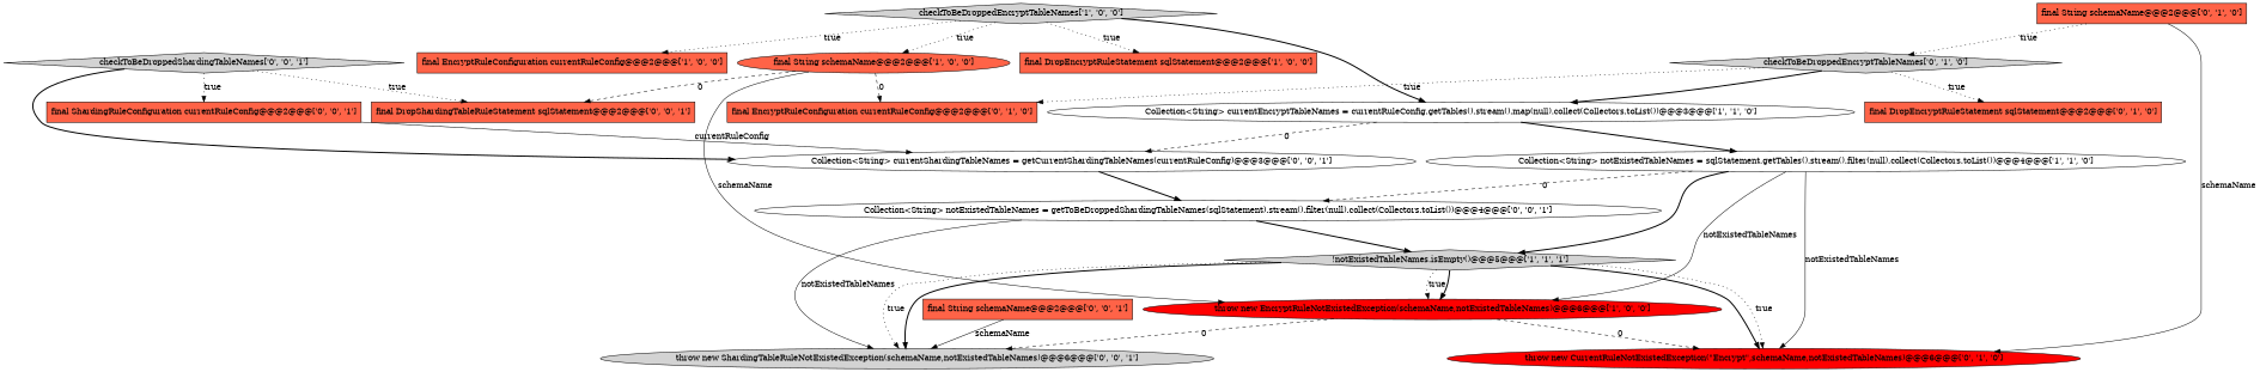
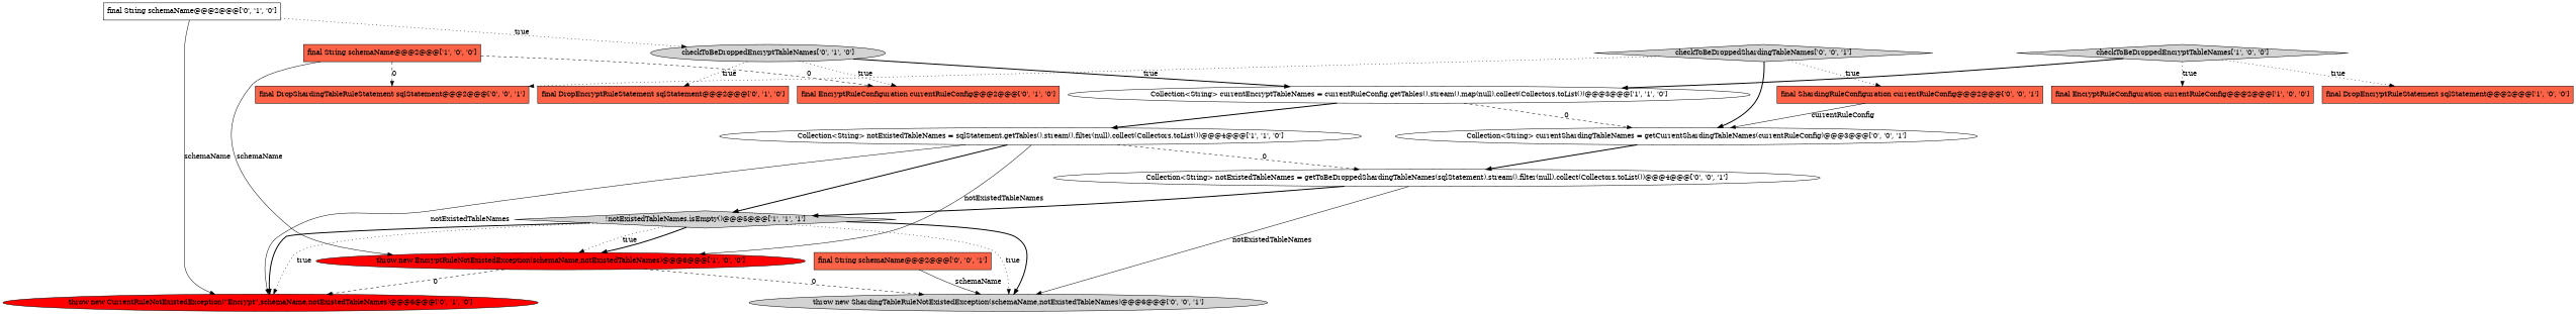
  digraph {
    node [fillcolor=tomato shape=box style=filled]
    edge [style=dotted]
    n1 [fillcolor=lightgray label="throw new ShardingTableRuleNotExistedException(schemaName,notExistedTableNames)@@@6@@@['0', '0', '1']" shape=ellipse]
    n2 [label="final ShardingRuleConfiguration currentRuleConfig@@@2@@@['0', '0', '1']"]
    n3 [fillcolor=white label="Collection<String> currentShardingTableNames = getCurrentShardingTableNames(currentRuleConfig)@@@3@@@['0', '0', '1']" shape=ellipse]
    n4 [fillcolor=white label="Collection<String> notExistedTableNames = getToBeDroppedShardingTableNames(sqlStatement).stream().filter(null).collect(Collectors.toList())@@@4@@@['0', '0', '1']" shape=ellipse]
    n5 [label="final String schemaName@@@2@@@['0', '0', '1']"]
    n6 [fillcolor=lightgray label="!notExistedTableNames.isEmpty()@@@5@@@['1', '1', '1']" shape=diamond]
-   n7 [label="final String schemaName@@@2@@@['0', '1', '0']"]
+   n7 [fillcolor=white label="final String schemaName@@@2@@@['0', '1', '0']"]
    n8 [fillcolor=red label="throw new CurrentRuleNotExistedException(\"Encrypt\",schemaName,notExistedTableNames)@@@6@@@['0', '1', '0']" shape=ellipse]
-   n9 [fillcolor=lightgray label="checkToBeDroppedEncryptTableNames['0', '1', '0']" shape=diamond]
+   n9 [fillcolor=lightgray label="checkToBeDroppedEncryptTableNames['0', '1', '0']" shape=ellipse]
    n10 [fillcolor=white label="Collection<String> notExistedTableNames = sqlStatement.getTables().stream().filter(null).collect(Collectors.toList())@@@4@@@['1', '1', '0']" shape=ellipse]
    n11 [fillcolor=red label="throw new EncryptRuleNotExistedException(schemaName,notExistedTableNames)@@@6@@@['1', '0', '0']" shape=ellipse]
    n12 [label="final DropEncryptRuleStatement sqlStatement@@@2@@@['0', '1', '0']"]
    n13 [fillcolor=lightgray label="checkToBeDroppedShardingTableNames['0', '0', '1']" shape=diamond]
    n14 [label="final DropShardingTableRuleStatement sqlStatement@@@2@@@['0', '0', '1']"]
    n15 [label="final EncryptRuleConfiguration currentRuleConfig@@@2@@@['1', '0', '0']"]
    n16 [label="final EncryptRuleConfiguration currentRuleConfig@@@2@@@['0', '1', '0']"]
    n17 [fillcolor=white label="Collection<String> currentEncryptTableNames = currentRuleConfig.getTables().stream().map(null).collect(Collectors.toList())@@@3@@@['1', '1', '0']" shape=ellipse]
    n18 [label="final DropEncryptRuleStatement sqlStatement@@@2@@@['1', '0', '0']"]
    n19 [fillcolor=lightgray label="checkToBeDroppedEncryptTableNames['1', '0', '0']" shape=diamond]
-   n20 [label="final String schemaName@@@2@@@['1', '0', '0']" shape=ellipse]
+   n20 [label="final String schemaName@@@2@@@['1', '0', '0']"]
    n2 -> n3 [label=currentRuleConfig style=solid]
    n3 -> n4 [style=bold]
    n4 -> n1 [label=notExistedTableNames style=solid]
    n4 -> n6 [style=bold]
    n5 -> n1 [label=schemaName style=solid]
    n6 -> n1 [style=bold]
    n6 -> n1 [label=true]
    n6 -> n8 [style=bold]
    n6 -> n8 [label=true]
    n6 -> n11 [label=true]
    n6 -> n11 [style=bold]
    n7 -> n8 [label=schemaName style=solid]
    n7 -> n9 [label=true]
    n9 -> n12 [label=true]
    n9 -> n16 [label=true]
    n9 -> n17 [style=bold]
    n10 -> n4 [label=0 style=dashed]
    n10 -> n6 [style=bold]
    n10 -> n8 [label=notExistedTableNames style=solid]
    n10 -> n11 [label=notExistedTableNames style=solid]
    n11 -> n1 [label=0 style=dashed]
    n11 -> n8 [label=0 style=dashed]
    n13 -> n2 [label=true]
    n13 -> n3 [style=bold]
    n13 -> n14 [label=true]
    n17 -> n3 [label=0 style=dashed]
    n17 -> n10 [style=bold]
    n19 -> n15 [label=true]
    n19 -> n17 [style=bold]
    n19 -> n18 [label=true]
-   n19 -> n20 [label=true]
    n20 -> n11 [label=schemaName style=solid]
    n20 -> n14 [label=0 style=dashed]
    n20 -> n16 [label=0 style=dashed]
  }
